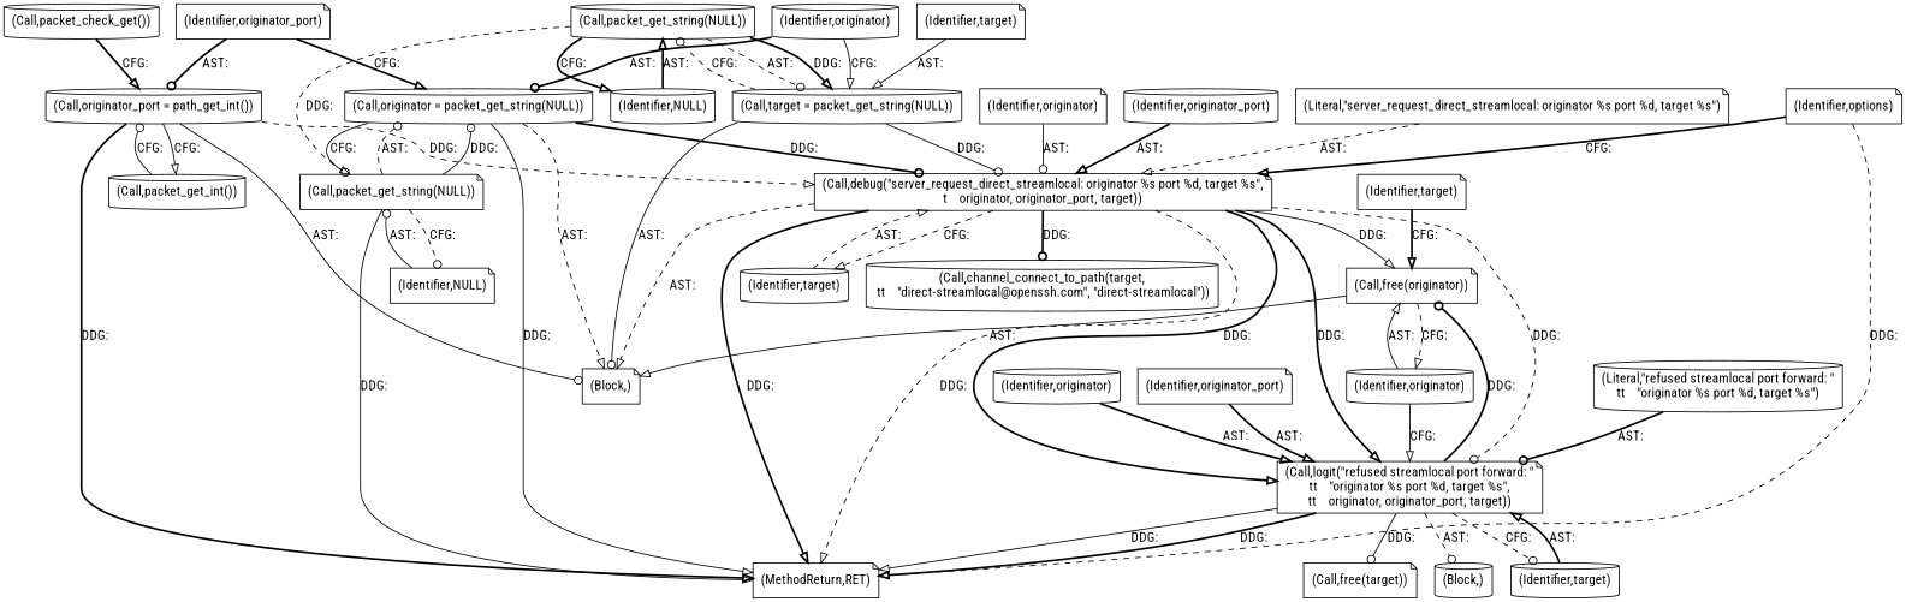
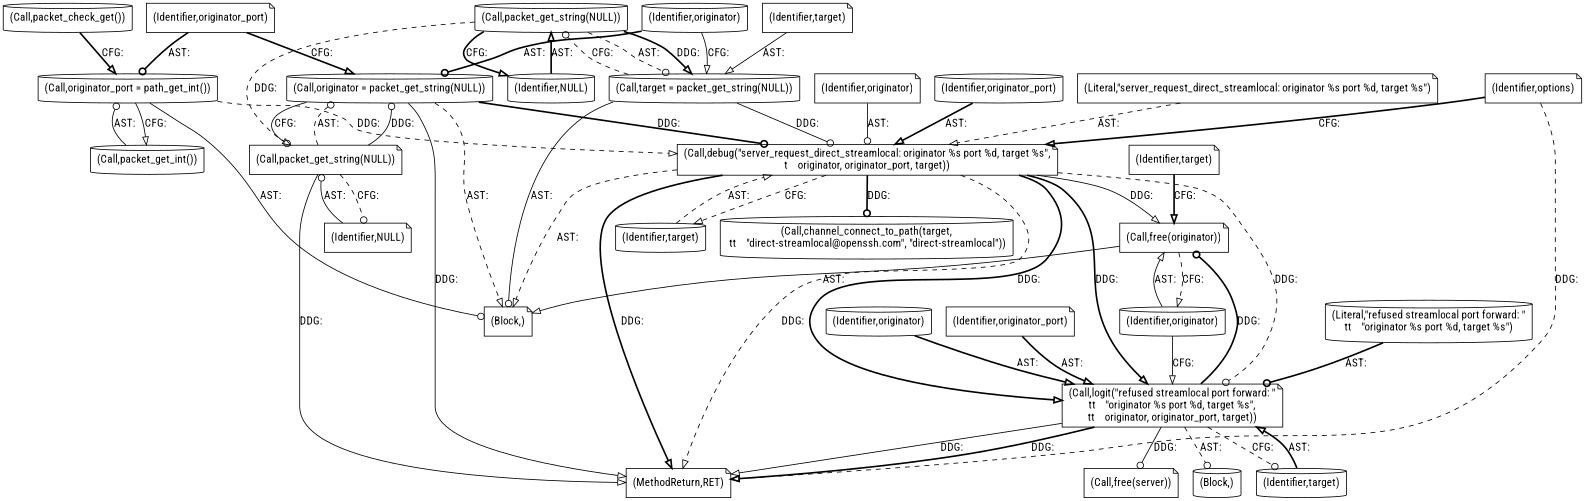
  digraph {
    fontname="Roboto Condensed"
    node [fontname="Roboto Condensed" shape=cylinder]
    edge [arrowhead=onormal fontname="Roboto Condensed" style=bold]
    n1 [label="(Call,free(originator))" shape=note]
    n2 [label="(Identifier,originator)"]
    n3 [label="(Block,)" shape=note]
    n4 [label="(Call,logit(\"refused streamlocal port forward: \"\n\t\t    \"originator %s port %d, target %s\",\n\t\t    originator, originator_port, target))" shape=note]
    n5 [label="(MethodReturn,RET)" shape=note]
    n6 [label="(Call,debug(\"server_request_direct_streamlocal: originator %s port %d, target %s\",\n\t    originator, originator_port, target))" shape=note]
    n7 [label="(Identifier,target)"]
    n8 [label="(Call,channel_connect_to_path(target,\n \t\t    \"direct-streamlocal@openssh.com\", \"direct-streamlocal\"))"]
    n9 [label="(Identifier,target)"]
-   n10 [label="(Call,free(target))" shape=note]
+   n10 [label="(Call,free(server))" shape=note]
    n11 [label="(Block,)"]
    n12 [label="(Call,originator = packet_get_string(NULL))"]
    n13 [label="(Call,packet_get_string(NULL))" shape=note]
    n14 [label="(Identifier,NULL)" shape=note]
    n15 [label="(Call,packet_get_string(NULL))"]
    n16 [label="(Call,target = packet_get_string(NULL))"]
    n17 [label="(Identifier,NULL)"]
    n18 [label="(Call,originator_port = path_get_int())"]
    n19 [label="(Call,packet_get_int())"]
    n20 [label="(Identifier,options)" shape=note]
    n21 [label="(Identifier,originator)"]
    n22 [label="(Literal,\"server_request_direct_streamlocal: originator %s port %d, target %s\")" shape=note]
    n23 [label="(Literal,\"refused streamlocal port forward: \"\n\t\t    \"originator %s port %d, target %s\")"]
    n24 [label="(Identifier,originator)" shape=note]
    n25 [label="(Identifier,originator_port)" shape=note]
    n26 [label="(Identifier,originator)"]
    n27 [label="(Identifier,originator_port)"]
    n28 [label="(Identifier,target)" shape=note]
    n29 [label="(Identifier,originator_port)" shape=note]
    n30 [label="(Identifier,target)" shape=note]
    n31 [label="(Call,packet_check_get())"]
    n1 -> n2 [label="CFG: " style=dashed]
    n1 -> n3 [label="AST: " style=solid]
    n2 -> n1 [label="AST: " style=solid]
    n2 -> n4 [label="CFG: " style=solid]
    n4 -> n1 [arrowhead=odot label="DDG: "]
    n4 -> n5 [label="DDG: " style=solid]
    n4 -> n5 [label="DDG: "]
    n4 -> n9 [arrowhead=odot label="CFG: " style=dashed]
    n4 -> n10 [arrowhead=odot label="DDG: " style=solid]
    n4 -> n11 [arrowhead=odot label="AST: " style=dashed]
    n6 -> n1 [label="DDG: " style=solid]
    n6 -> n3 [label="AST: " style=dashed]
    n6 -> n4 [label="DDG: "]
    n6 -> n4 [label="DDG: "]
    n6 -> n4 [arrowhead=odot label="DDG: " style=dashed]
    n6 -> n5 [label="DDG: "]
    n6 -> n5 [label="DDG: " style=dashed]
    n6 -> n7 [label="CFG: " style=dashed]
    n6 -> n8 [arrowhead=odot label="DDG: "]
    n7 -> n6 [label="AST: " style=dashed]
    n9 -> n4 [label="AST: "]
    n12 -> n3 [label="AST: " style=dashed]
    n12 -> n5 [label="DDG: " style=solid]
    n12 -> n6 [arrowhead=odot label="DDG: "]
    n12 -> n13 [arrowhead=odot label="CFG: " style=solid]
    n13 -> n5 [label="DDG: " style=solid]
    n13 -> n12 [arrowhead=odot label="AST: " style=dashed]
    n13 -> n12 [arrowhead=odot label="DDG: " style=solid]
    n13 -> n14 [arrowhead=odot label="CFG: " style=dashed]
    n14 -> n13 [arrowhead=odot label="AST: " style=solid]
    n15 -> n13 [label="DDG: " style=dashed]
    n15 -> n16 [arrowhead=odot label="AST: " style=dashed]
    n15 -> n16 [label="DDG: "]
    n15 -> n17 [label="CFG: "]
    n16 -> n3 [arrowhead=odot label="AST: " style=solid]
    n16 -> n6 [arrowhead=odot label="DDG: " style=solid]
    n16 -> n15 [arrowhead=odot label="CFG: " style=dashed]
    n17 -> n15 [label="AST: "]
    n18 -> n3 [arrowhead=odot label="AST: " style=solid]
-   n18 -> n5 [label="DDG: "]
    n18 -> n6 [label="DDG: " style=dashed]
    n18 -> n19 [label="CFG: " style=solid]
-   n19 -> n18 [arrowhead=odot label="CFG: " style=solid]
+   n19 -> n18 [arrowhead=odot label="AST: " style=solid]
    n20 -> n5 [label="DDG: " style=dashed]
    n20 -> n6 [label="CFG: "]
    n21 -> n12 [arrowhead=odot label="AST: "]
    n21 -> n16 [label="CFG: " style=solid]
    n22 -> n6 [label="AST: " style=dashed]
    n23 -> n4 [arrowhead=odot label="AST: "]
    n24 -> n6 [arrowhead=odot label="AST: " style=solid]
    n25 -> n12 [label="CFG: "]
    n25 -> n18 [arrowhead=odot label="AST: "]
    n26 -> n4 [label="AST: "]
    n27 -> n6 [label="AST: "]
    n28 -> n16 [label="AST: " style=solid]
    n29 -> n4 [label="AST: "]
    n30 -> n1 [label="CFG: "]
    n31 -> n18 [label="CFG: "]
  }
